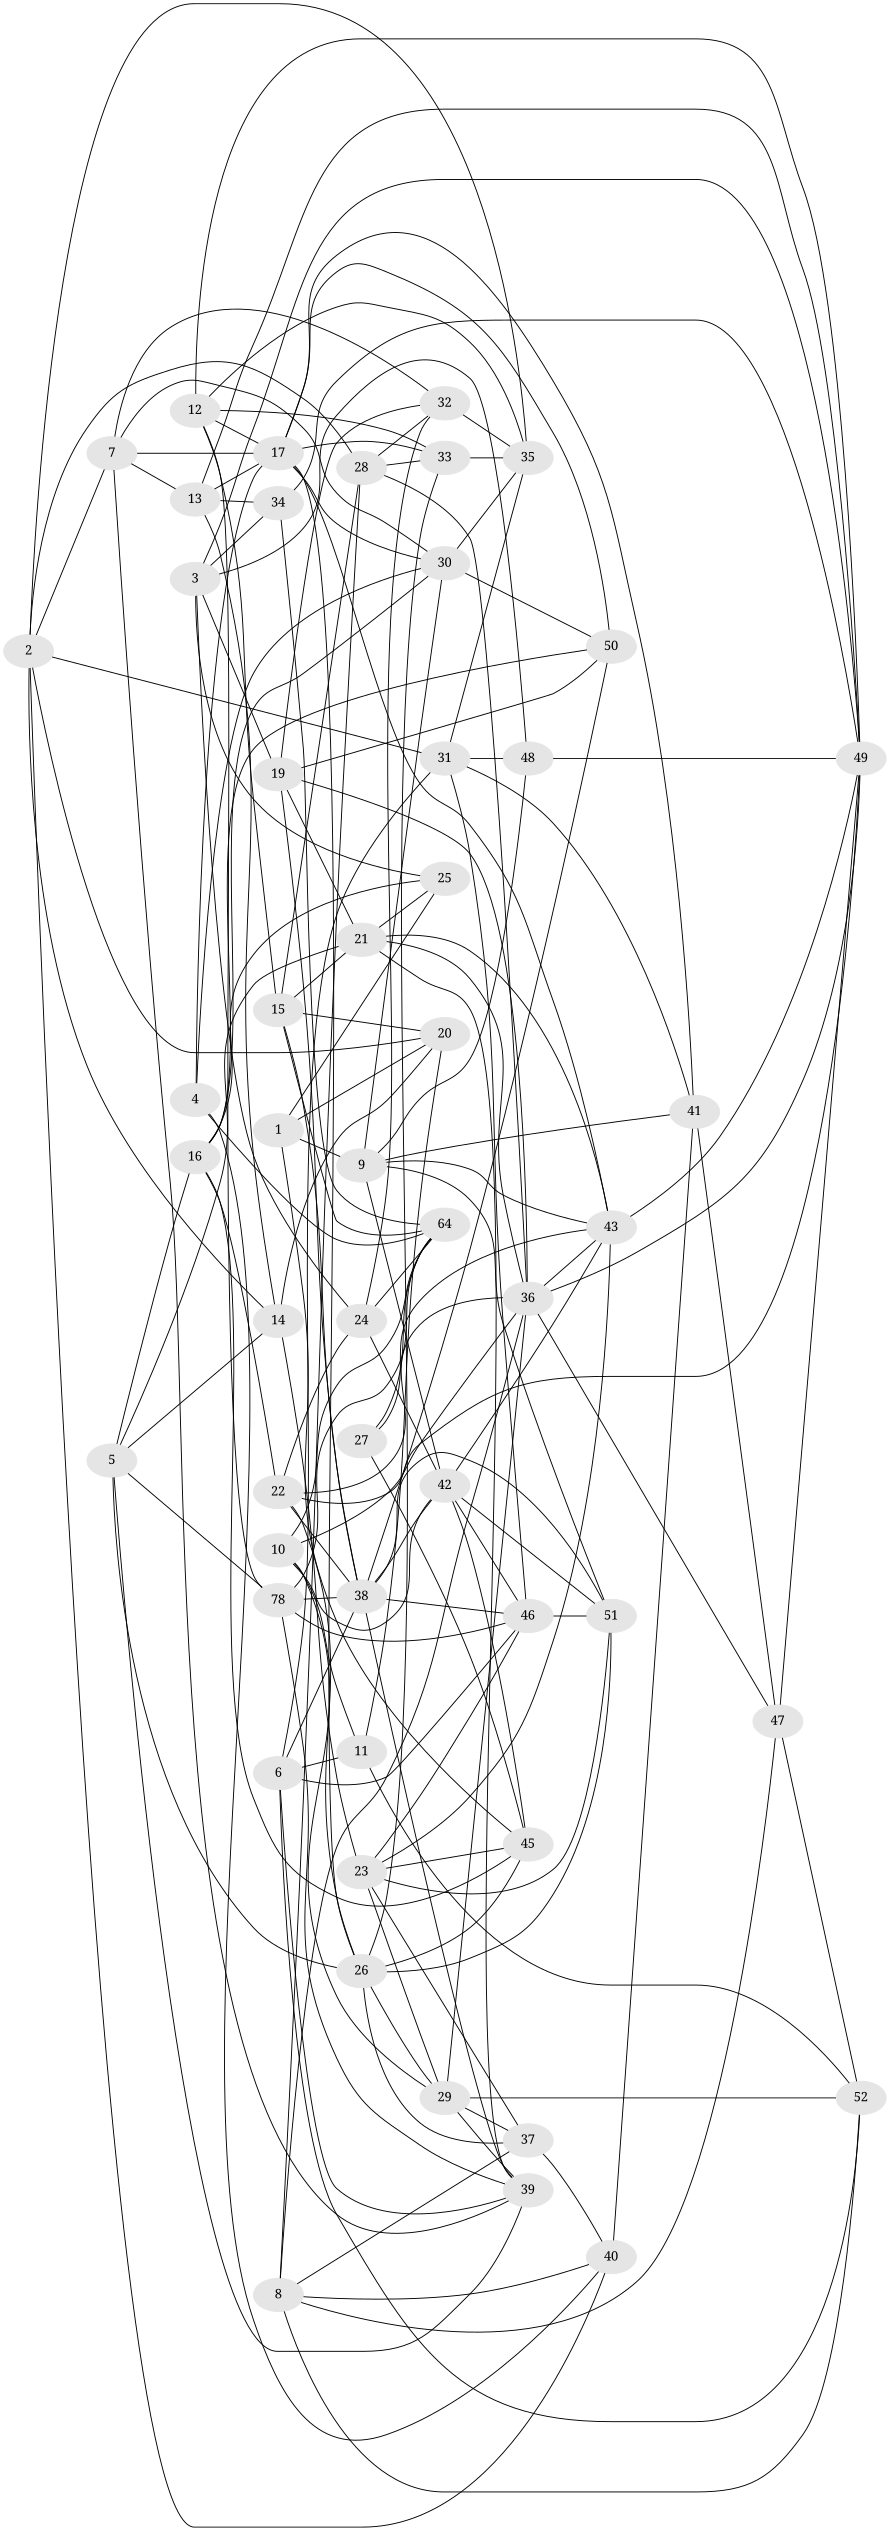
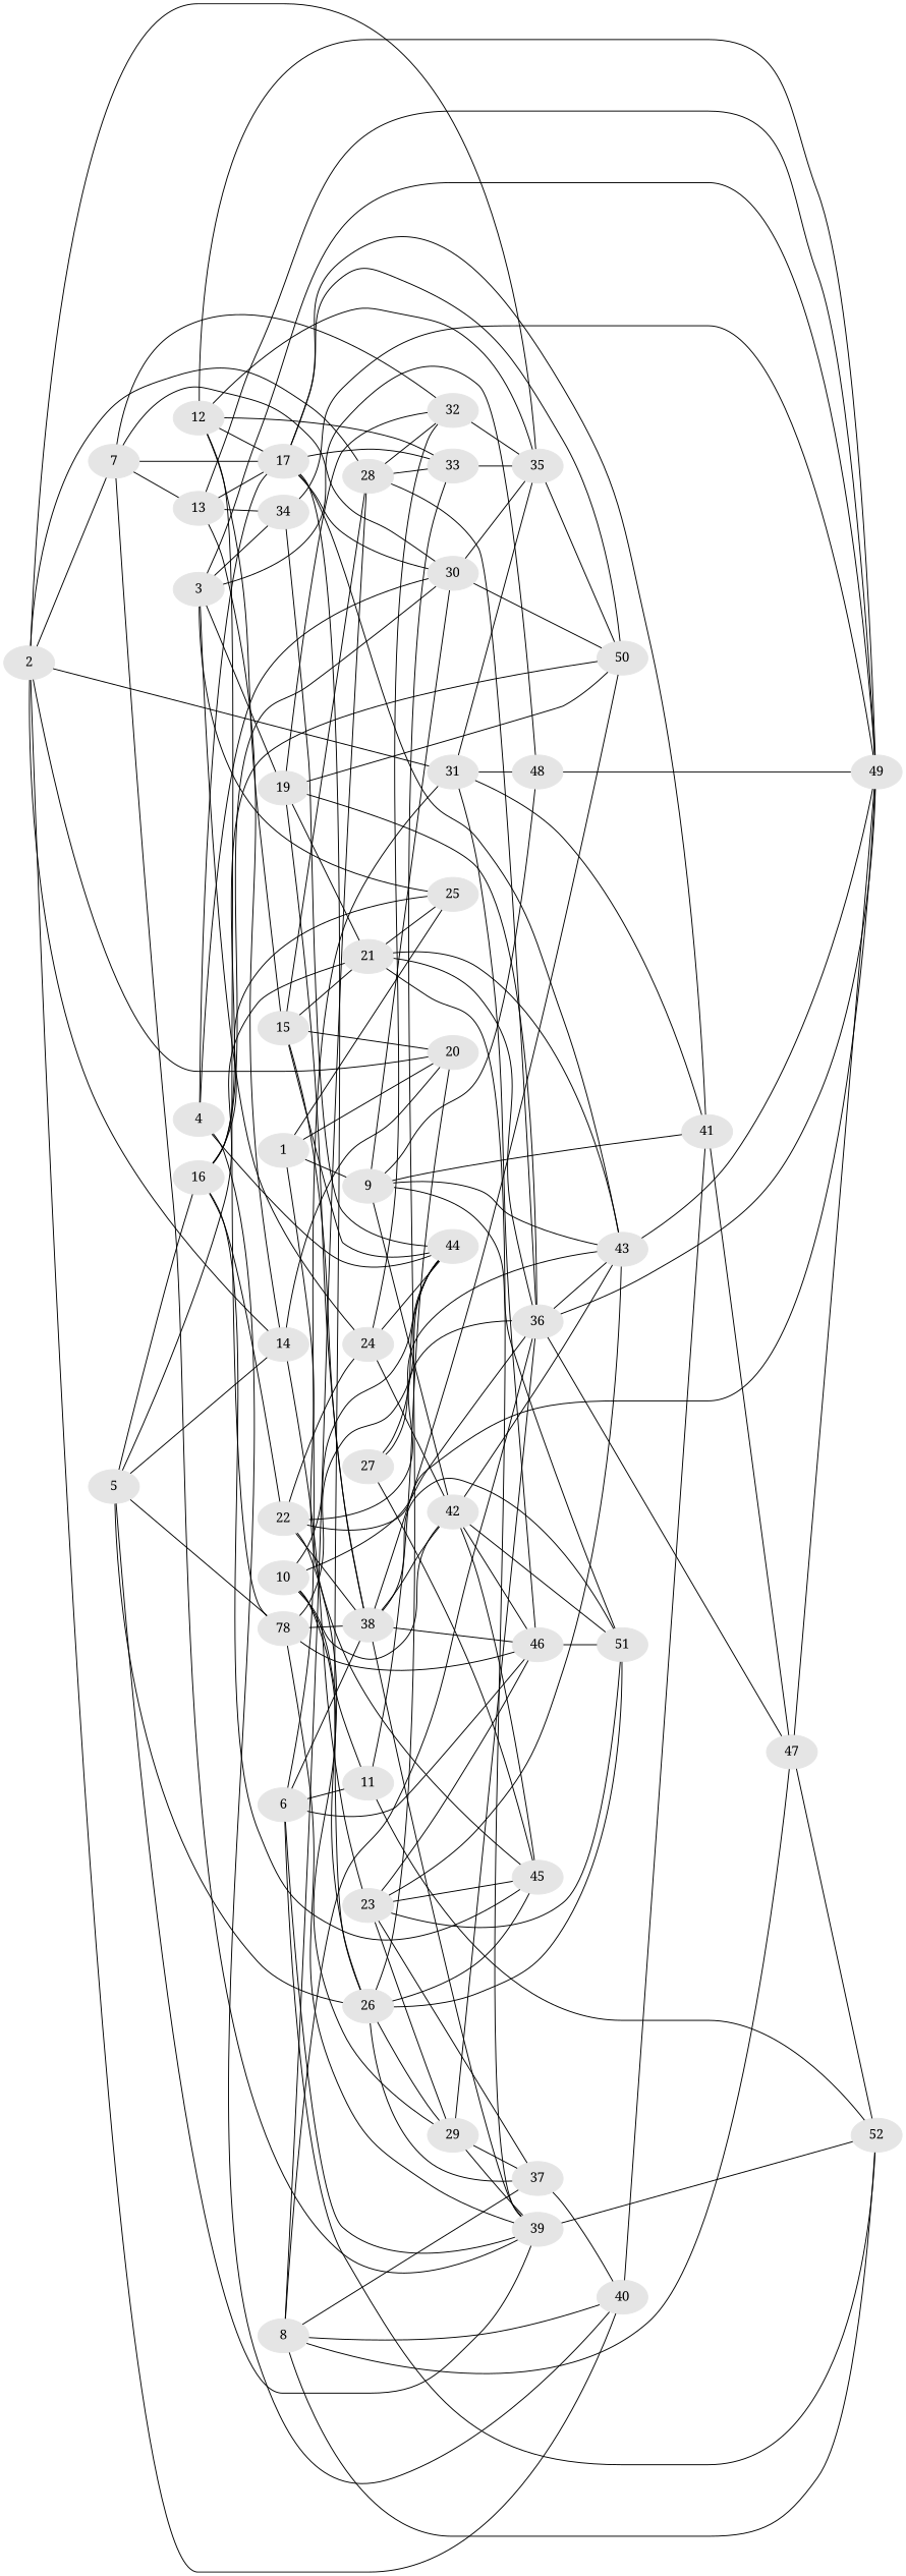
  graph {
    fontname="Noto Serif"
    rankdir=LR
    node [color=gray90 fontname="Noto Serif" style=filled]
    edge [fontname="Noto Serif" weight=1.0]
    1
    9
    20
    25
    45
    51
    48
    30
    41
    42
    43
    27
-   44 [label=64]
+   44
    2
    7
    14
    28
    31
    35
    40
    17
    39
    13
    32
    23
    36
    33
    46
    50
    3
    19
    24
    34
    49
    21
    38
    4
    26
    5
    16
    n41 [label=78]
    22
    37
    29
    52
    6
    11
    8
    47
    10
    12
    15
    1 -- 9
    1 -- 20 [weight=2.0]
    1 -- 25
    1 -- 45 [weight=2.0]
    9 -- 51
    9 -- 48
    9 -- 30
    9 -- 41 [weight=2.0]
    9 -- 42
    9 -- 43
    48 -- 49 [weight=2.0]
    30 -- 35
    30 -- 50
    41 -- 47
    42 -- 45
    42 -- 51
    42 -- 43
    42 -- 46
    43 -- 49
    27 -- 45 [weight=2.0]
    27 -- 43
    27 -- 44
    2 -- 20
    2 -- 7
    2 -- 14
    2 -- 28
    2 -- 31
    2 -- 35
    2 -- 40
    7 -- 30 [weight=2.0]
    7 -- 17
    7 -- 39
    7 -- 13
    7 -- 32
    14 -- 20
    14 -- 23
    28 -- 32
    28 -- 36
    28 -- 33
    31 -- 48
    31 -- 41
    31 -- 35
    31 -- 46
+   35 -- 50
    40 -- 41
    17 -- 30
    17 -- 41
    17 -- 43
    17 -- 33
    17 -- 50
    17 -- 26
-   29 -- 52
+   39 -- 52
    13 -- 14 [weight=2.0]
    13 -- 17
    13 -- 34
    13 -- 49
    32 -- 35
    23 -- 45
    23 -- 51 [weight=2.0]
    23 -- 43
    23 -- 46
    23 -- 37
    23 -- 29
    36 -- 43
    36 -- 49
    36 -- 47
    33 -- 35 [weight=2.0]
    46 -- 51
    3 -- 25
    3 -- 48
    3 -- 19
    3 -- 24
    3 -- 34
    3 -- 49
    19 -- 32 [weight=2.0]
    19 -- 36
    19 -- 50
    19 -- 21 [weight=2.0]
    19 -- 38
    24 -- 42
    24 -- 44
    24 -- 32
    34 -- 44
    34 -- 49
    21 -- 25
    21 -- 43
    21 -- 39
    21 -- 36
    38 -- 51
    38 -- 42
    38 -- 39
    38 -- 46
    38 -- 50
    4 -- 30
    4 -- 44
    4 -- 40
    4 -- 17
    26 -- 45
    26 -- 51
    26 -- 33
    26 -- 37
    26 -- 29
    5 -- 14
    5 -- 39
    5 -- 21
    5 -- 26
    5 -- 16
    5 -- n41
    16 -- 25
    16 -- 45
    16 -- 30
    16 -- 50
    16 -- 22
    n41 -- 44
    n41 -- 39
    n41 -- 46
    n41 -- 38
    22 -- 36
    22 -- 24
    22 -- 49
    22 -- 38
    22 -- 26
    37 -- 40 [weight=2.0]
    29 -- 39
    29 -- 36
    29 -- 37
    6 -- 31
    6 -- 39
    6 -- 46
    6 -- 38
    6 -- 52
    6 -- 11
    11 -- 20
    11 -- 52
    8 -- 28
    8 -- 40
    8 -- 36
    8 -- 37
    8 -- 52
    8 -- 47
    47 -- 49
    47 -- 52 [weight=2.0]
    10 -- 42
    10 -- 44 [weight=2.0]
    10 -- 36
    10 -- 29
    10 -- 11
    12 -- 35
    12 -- 17
    12 -- 33
    12 -- 49
    12 -- n41
    12 -- 15
    15 -- 20
    15 -- 44
    15 -- 28
    15 -- 21
    15 -- 38
  }
